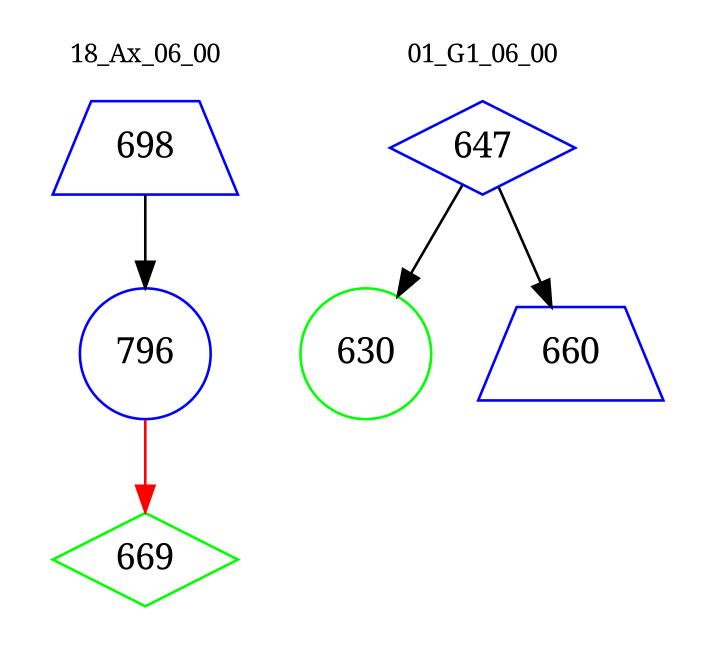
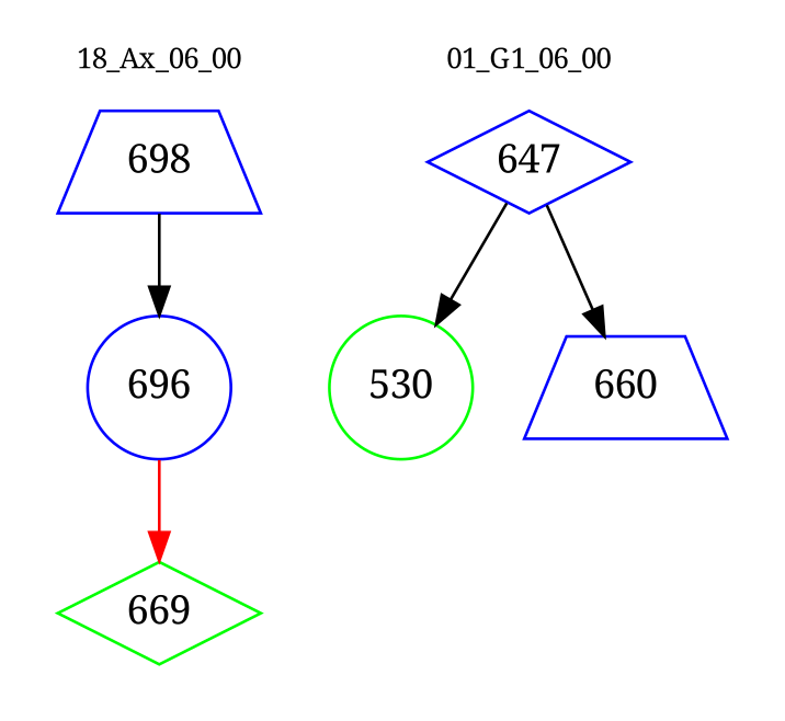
  digraph {
    fontname="Noto Serif"
    node [color=blue fontname="Noto Serif" shape=circle]
    edge [color=black fontname="Noto Serif"]
-   n1 [label=796]
+   n1 [label=696]
    n2 [color=green label=669 shape=diamond]
    n3 [label=698 shape=trapezium]
    n4 [label=647 shape=diamond]
-   n5 [color=green label=630]
+   n5 [color=green label=530]
    n6 [label=660 shape=trapezium]
    subgraph cluster_1 {
      color=white
      fontsize=10
      label="18_Ax_06_00"
      n1
      n2
      n3
    }
    subgraph cluster_2 {
      color=white
      fontsize=10
      label="01_G1_06_00"
      n4
      n5
      n6
    }
    n1 -> n2 [color=red]
    n3 -> n1
    n4 -> n5
    n4 -> n6
  }
